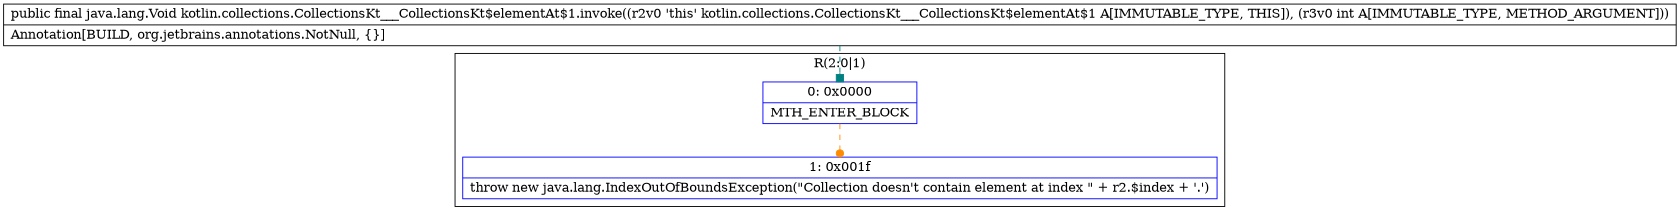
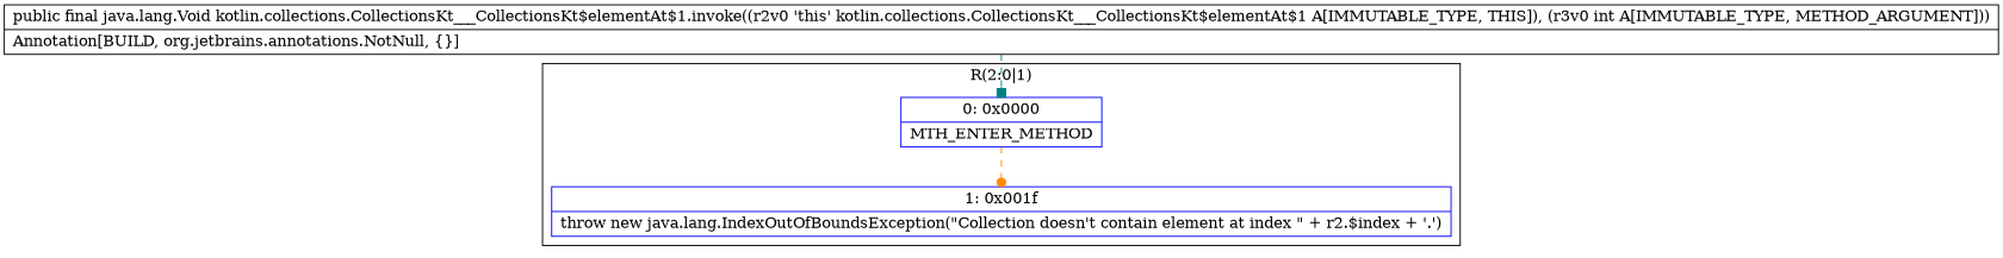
  digraph {
    node [color=blue shape=record]
    edge [style=dashed]
-   n1 [label="{0\:\ 0x0000|MTH_ENTER_BLOCK\l}"]
+   n1 [label="{0\:\ 0x0000|MTH_ENTER_METHOD\l}"]
    n2 [label="{1\:\ 0x001f|throw new java.lang.IndexOutOfBoundsException(\"Collection doesn't contain element at index \" + r2.$index + '.')\l}"]
    n3 [label="{public final java.lang.Void kotlin.collections.CollectionsKt___CollectionsKt$elementAt$1.invoke((r2v0 'this' kotlin.collections.CollectionsKt___CollectionsKt$elementAt$1 A[IMMUTABLE_TYPE, THIS]), (r3v0 int A[IMMUTABLE_TYPE, METHOD_ARGUMENT]))  | Annotation[BUILD, org.jetbrains.annotations.NotNull, \{\}]\l}" color=""]
    subgraph cluster_1 {
      label="R(2:0|1)"
      n1
      n2
    }
    n1 -> n2 [color=darkorange arrowhead=dot]
    n3 -> n1 [color=teal arrowhead=box]
  }
